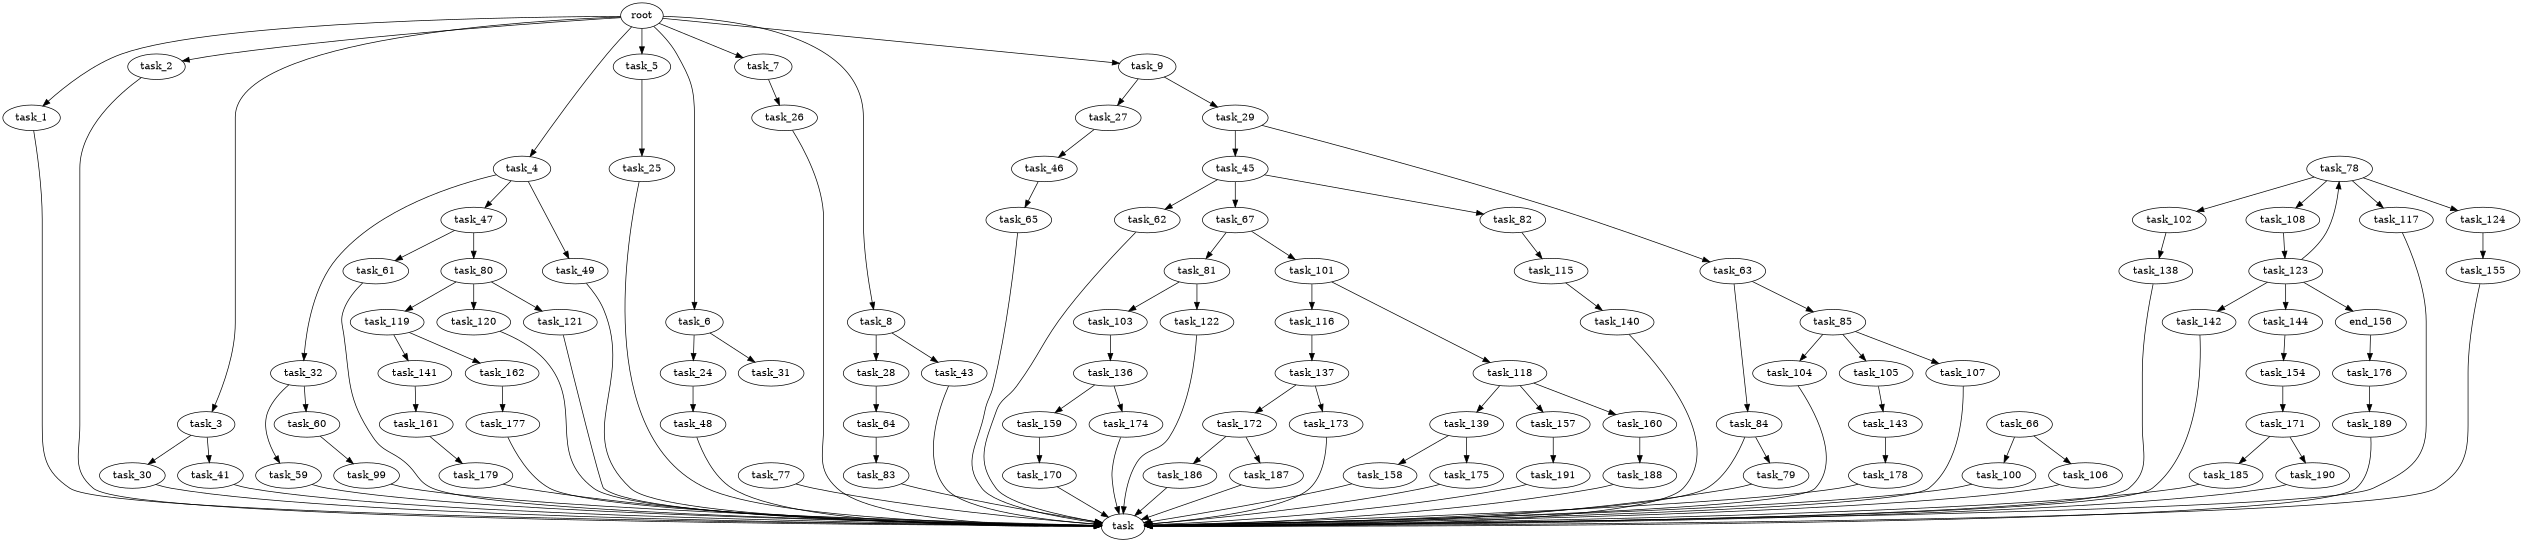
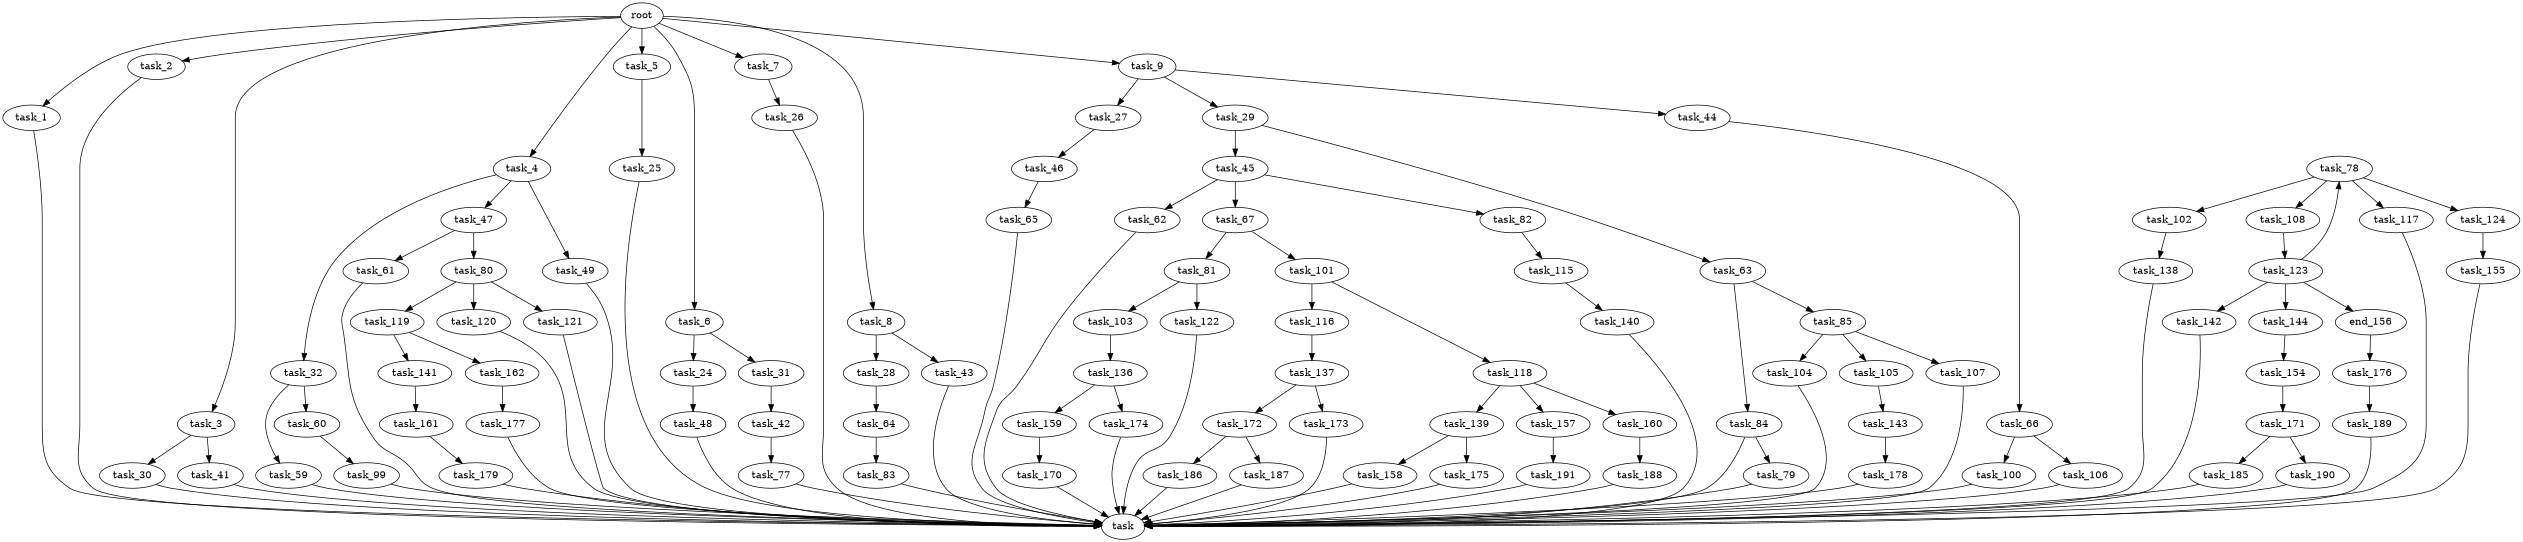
  digraph {
    root
    task_1
    task_2
    task_3
    task_4
    task_5
    task_6
    task_7
    task_8
    task_9
    n11 [label=task]
    task_30
    task_41
    task_32
    task_47
    task_49
    task_25
    task_24
    task_31
    task_26
    task_28
    task_43
    task_27
    task_29
+   task_44
    task_59
    task_60
    task_61
    task_80
    task_48
+   task_42
    task_64
    task_46
    task_45
    task_63
    task_66
    task_65
    task_83
    task_62
    task_67
    task_82
    task_84
    task_85
    task_77
    task_99
    task_100
    task_106
    task_78
    task_102
    task_108
    task_117
    task_124
    task_81
    task_101
    task_115
    task_119
    task_120
    task_121
    task_79
    task_104
    task_105
    task_107
    task_103
    task_122
    task_116
    task_118
    task_138
    task_123
    task_155
    task_141
    task_162
    task_136
    task_140
    task_143
    task_137
    task_139
    task_157
    task_160
    task_159
    task_174
    task_178
    task_142
    task_144
    n84 [label=end_156]
    task_172
    task_173
    task_158
    task_175
    task_191
    task_188
    task_161
    task_177
    task_154
    task_176
    task_170
    task_186
    task_187
    task_179
    task_171
    task_185
    task_190
    task_189
    root -> task_1
    root -> task_2
    root -> task_3
    root -> task_4
    root -> task_5
    root -> task_6
    root -> task_7
    root -> task_8
    root -> task_9
    task_1 -> n11
    task_2 -> n11
    task_3 -> task_30
    task_3 -> task_41
    task_4 -> task_32
    task_4 -> task_47
    task_4 -> task_49
    task_5 -> task_25
    task_6 -> task_24
    task_6 -> task_31
    task_7 -> task_26
    task_8 -> task_28
    task_8 -> task_43
    task_9 -> task_27
    task_9 -> task_29
+   task_9 -> task_44
    task_30 -> n11
    task_41 -> n11
    task_32 -> task_59
    task_32 -> task_60
    task_47 -> task_61
    task_47 -> task_80
    task_49 -> n11
    task_25 -> n11
    task_24 -> task_48
+   task_31 -> task_42
    task_26 -> n11
    task_28 -> task_64
    task_43 -> n11
    task_27 -> task_46
    task_29 -> task_45
    task_29 -> task_63
+   task_44 -> task_66
    task_59 -> n11
    task_60 -> task_99
    task_61 -> n11
    task_80 -> task_119
    task_80 -> task_120
    task_80 -> task_121
    task_48 -> n11
+   task_42 -> task_77
    task_64 -> task_83
    task_46 -> task_65
    task_45 -> task_62
    task_45 -> task_67
    task_45 -> task_82
    task_63 -> task_84
    task_63 -> task_85
    task_66 -> task_100
    task_66 -> task_106
    task_65 -> n11
    task_83 -> n11
    task_62 -> n11
    task_67 -> task_81
    task_67 -> task_101
    task_82 -> task_115
    task_84 -> n11
    task_84 -> task_79
    task_85 -> task_104
    task_85 -> task_105
    task_85 -> task_107
    task_77 -> n11
    task_99 -> n11
    task_100 -> n11
    task_106 -> n11
    task_78 -> task_102
    task_78 -> task_108
    task_78 -> task_117
    task_78 -> task_124
    task_102 -> task_138
    task_108 -> task_123
    task_117 -> n11
    task_124 -> task_155
    task_81 -> task_103
    task_81 -> task_122
    task_101 -> task_116
    task_101 -> task_118
    task_115 -> task_140
    task_119 -> task_141
    task_119 -> task_162
    task_120 -> n11
    task_121 -> n11
    task_79 -> n11
    task_104 -> n11
    task_105 -> task_143
    task_107 -> n11
    task_103 -> task_136
    task_122 -> n11
    task_116 -> task_137
    task_118 -> task_139
    task_118 -> task_157
    task_118 -> task_160
    task_138 -> n11
    task_123 -> task_78
    task_123 -> task_142
    task_123 -> task_144
    task_123 -> n84
    task_155 -> n11
    task_141 -> task_161
    task_162 -> task_177
    task_136 -> task_159
    task_136 -> task_174
    task_140 -> n11
    task_143 -> task_178
    task_137 -> task_172
    task_137 -> task_173
    task_139 -> task_158
    task_139 -> task_175
    task_157 -> task_191
    task_160 -> task_188
    task_159 -> task_170
    task_174 -> n11
    task_178 -> n11
    task_142 -> n11
    task_144 -> task_154
    n84 -> task_176
    task_172 -> task_186
    task_172 -> task_187
    task_173 -> n11
    task_158 -> n11
    task_175 -> n11
    task_191 -> n11
    task_188 -> n11
    task_161 -> task_179
    task_177 -> n11
    task_154 -> task_171
    task_176 -> task_189
    task_170 -> n11
    task_186 -> n11
    task_187 -> n11
    task_179 -> n11
    task_171 -> task_185
    task_171 -> task_190
    task_185 -> n11
    task_190 -> n11
    task_189 -> n11
  }
